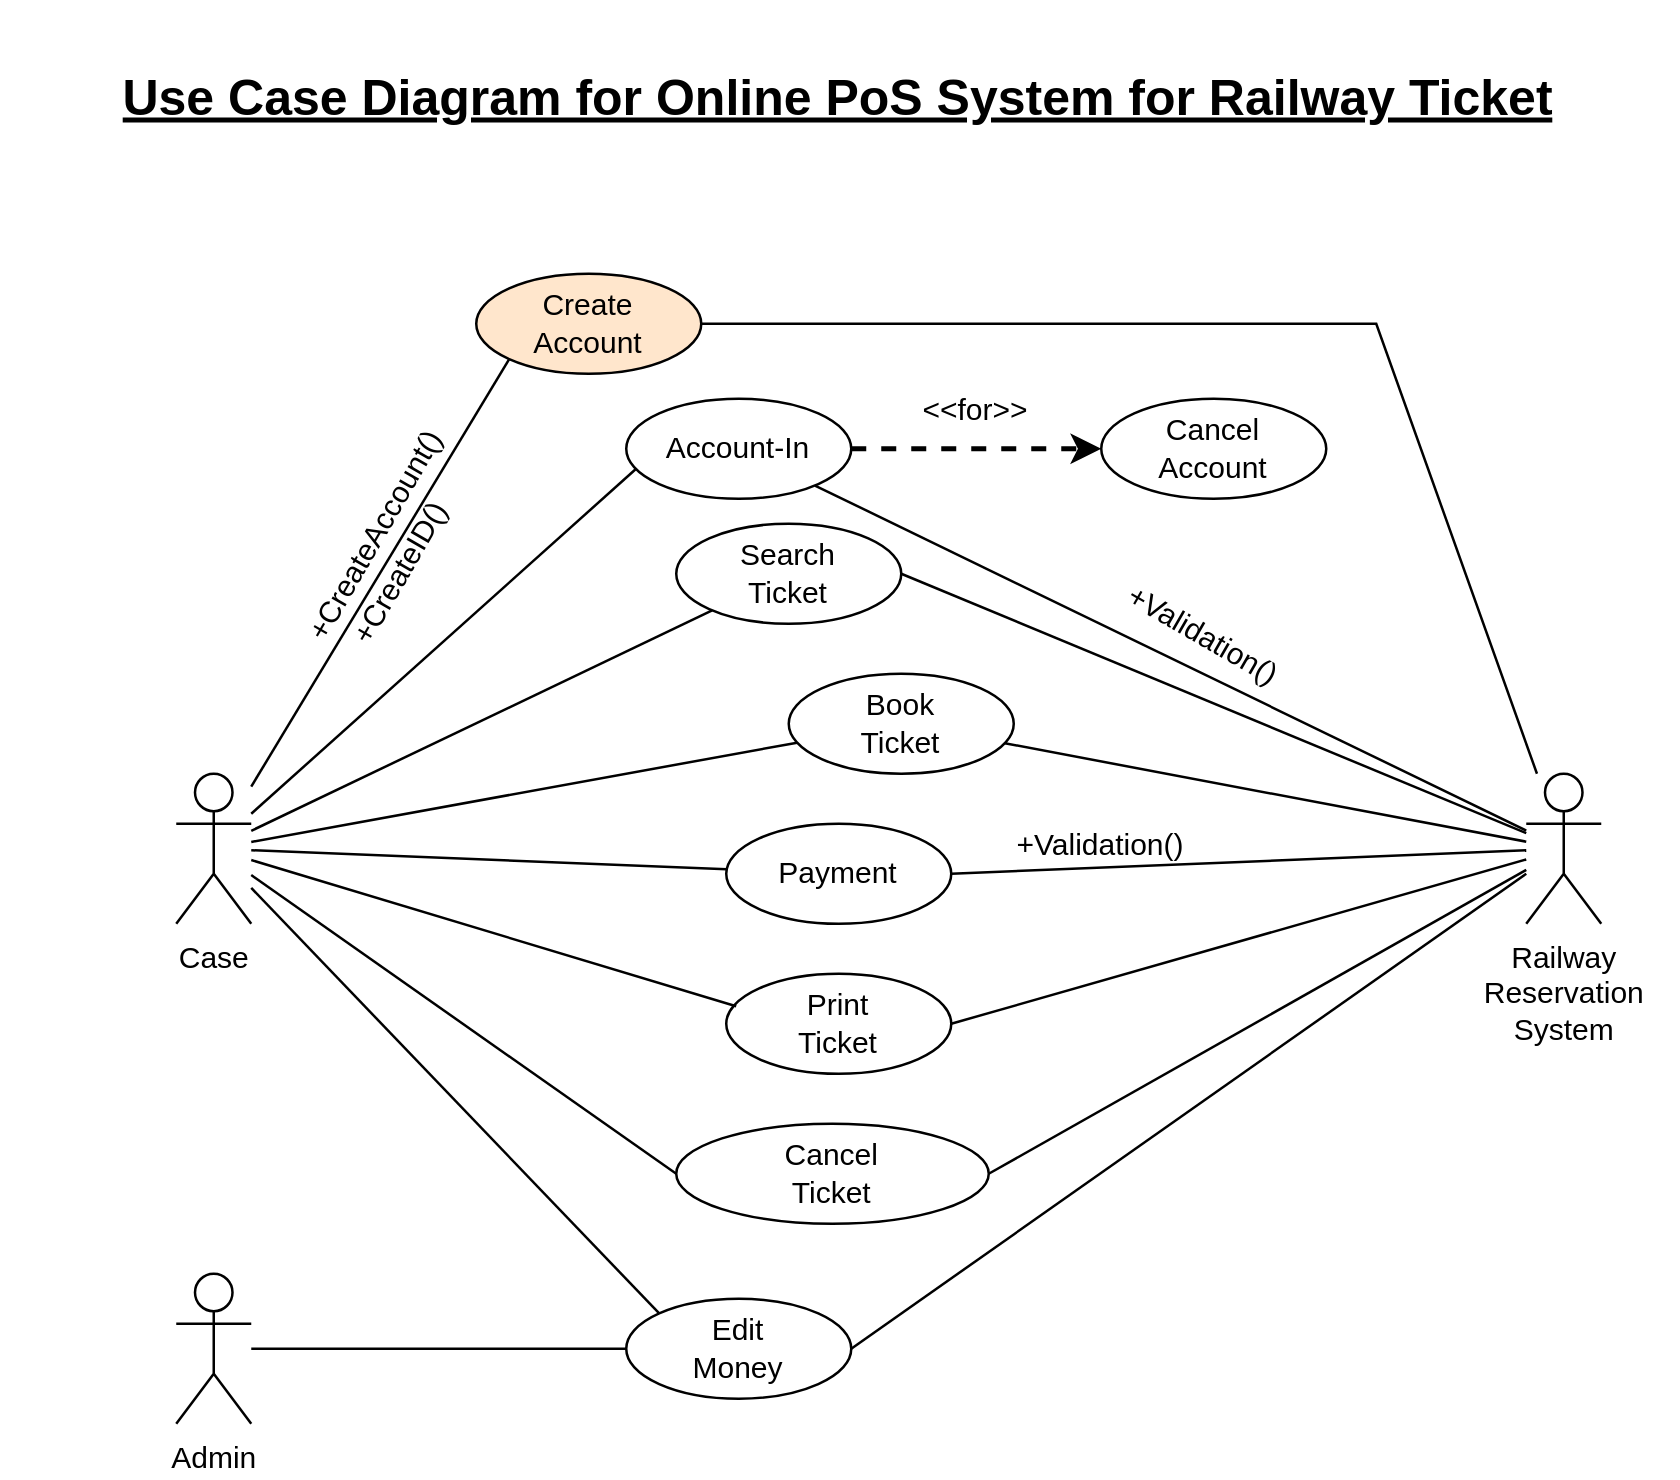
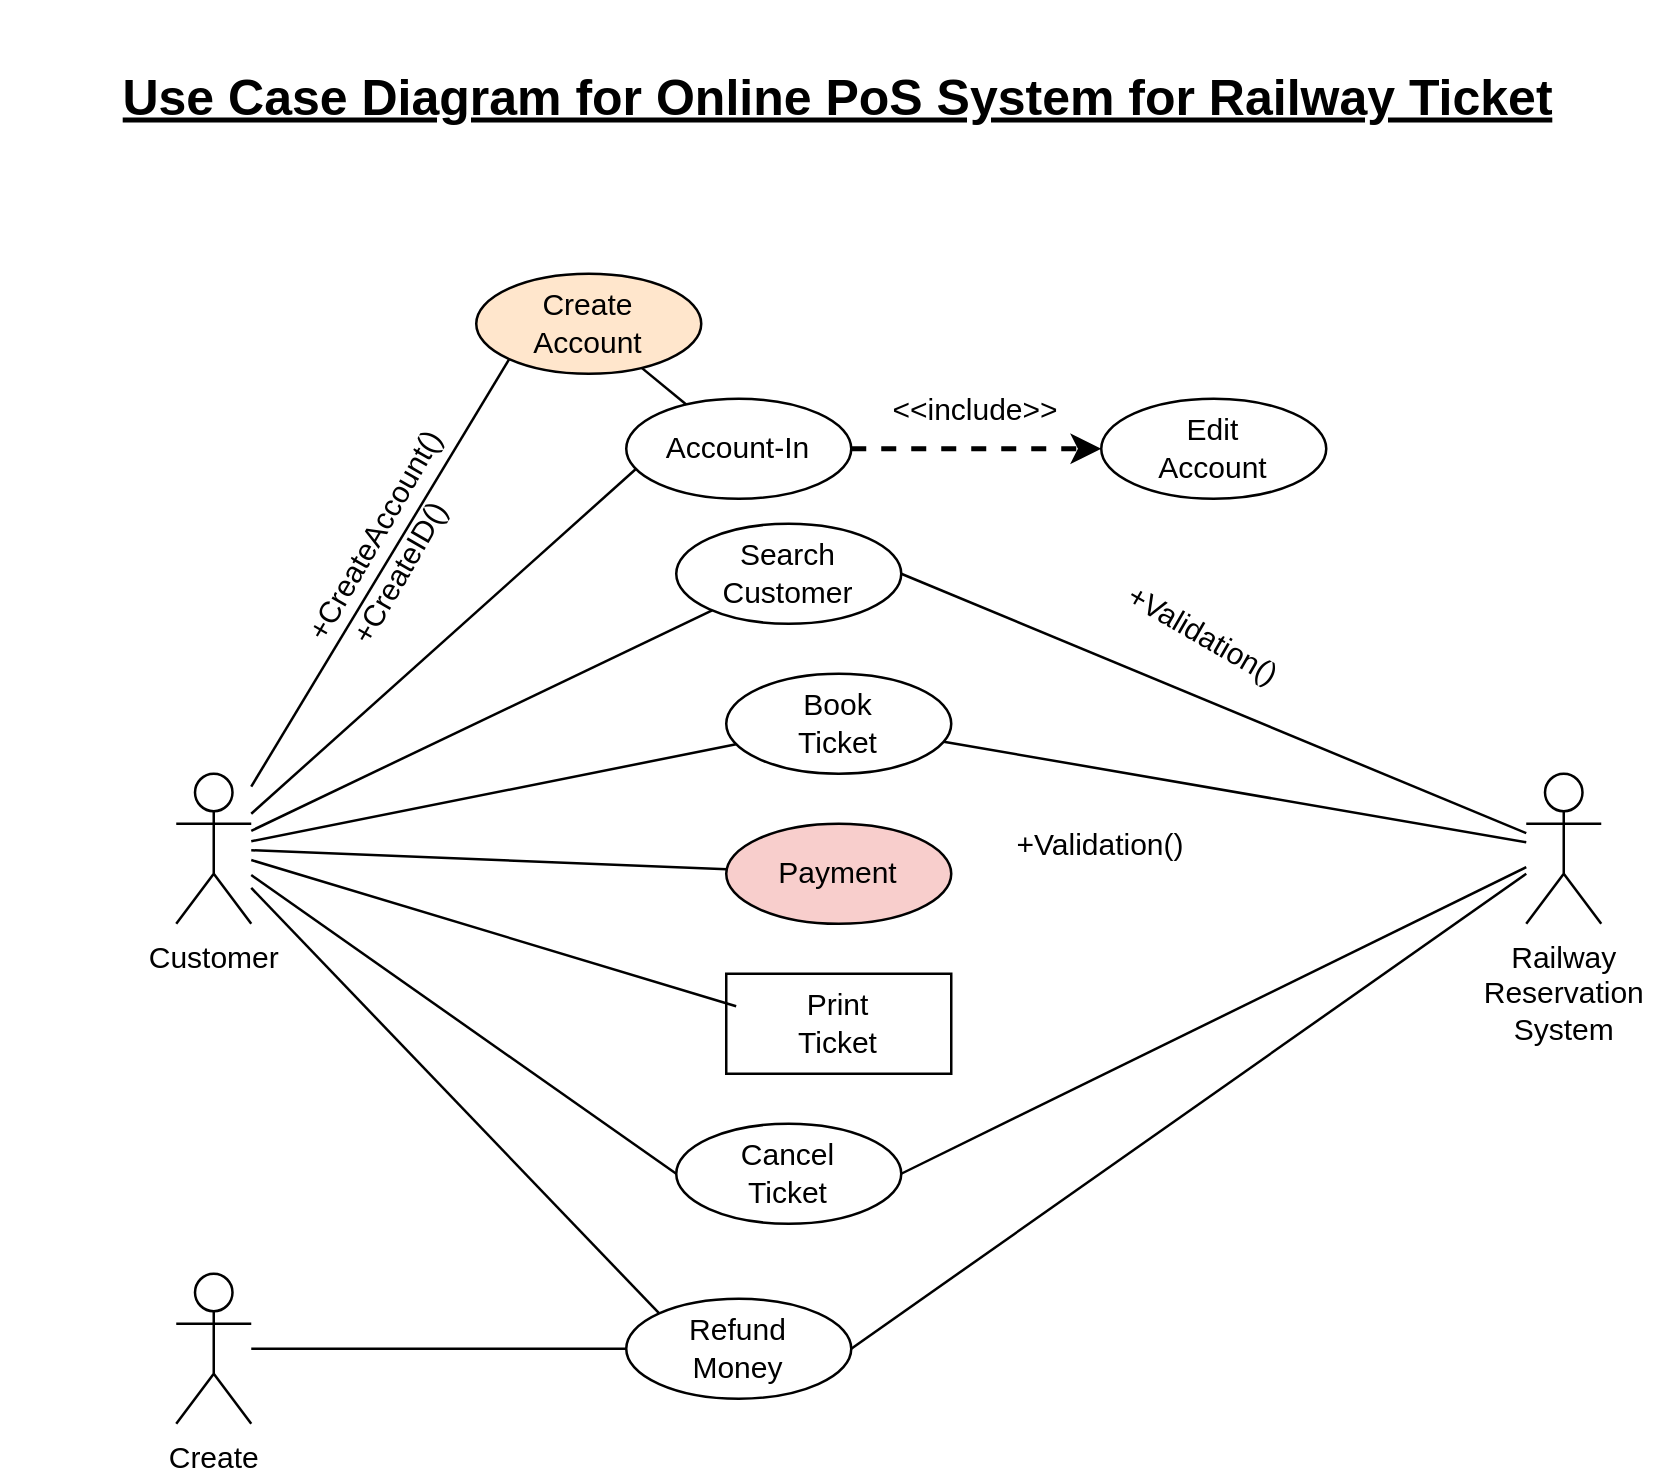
  <mxCell id="0" />
  <mxCell id="1" parent="0" />
- <mxCell id="2" value="Case" style="shape=umlActor;verticalLabelPosition=bottom;verticalAlign=top;html=1;outlineConnect=0;" parent="1" vertex="1"><mxGeometry x="70" y="309" width="30" height="60" as="geometry" /></mxCell>
+ <mxCell id="2" value="Customer" style="shape=umlActor;verticalLabelPosition=bottom;verticalAlign=top;html=1;outlineConnect=0;" parent="1" vertex="1"><mxGeometry x="70" y="309" width="30" height="60" as="geometry" /></mxCell>
  <mxCell id="3" value="Railway&lt;div&gt;&lt;span style=&quot;background-color: initial;&quot;&gt;Reservation&lt;/span&gt;&lt;div&gt;&lt;div&gt;&lt;span style=&quot;background-color: initial;&quot;&gt;System&lt;/span&gt;&lt;/div&gt;&lt;/div&gt;&lt;/div&gt;" style="shape=umlActor;verticalLabelPosition=bottom;verticalAlign=top;html=1;outlineConnect=0;" parent="1" vertex="1"><mxGeometry x="610" y="309" width="30" height="60" as="geometry" /></mxCell>
  <mxCell id="4" value="Create&lt;div&gt;Account&lt;/div&gt;" style="ellipse;whiteSpace=wrap;html=1;fillColor=#ffe6cc;" vertex="1" parent="1"><mxGeometry x="190" y="109" width="90" height="40" as="geometry" /></mxCell>
  <mxCell id="5" value="Account-In" style="ellipse;whiteSpace=wrap;html=1;" vertex="1" parent="1"><mxGeometry x="250" y="159" width="90" height="40" as="geometry" /></mxCell>
- <mxCell id="6" value="Search&lt;div&gt;Ticket&lt;/div&gt;" style="ellipse;whiteSpace=wrap;html=1;" vertex="1" parent="1"><mxGeometry x="270" y="209" width="90" height="40" as="geometry" /></mxCell>
- <mxCell id="7" value="Book&lt;div&gt;Ticket&lt;/div&gt;" style="ellipse;whiteSpace=wrap;html=1;" vertex="1" parent="1"><mxGeometry x="315" y="269" width="90" height="40" as="geometry" /></mxCell>
- <mxCell id="8" value="Payment" style="ellipse;whiteSpace=wrap;html=1;" vertex="1" parent="1"><mxGeometry x="290" y="329" width="90" height="40" as="geometry" /></mxCell>
- <mxCell id="9" value="Print&lt;div&gt;Ticket&lt;/div&gt;" style="ellipse;whiteSpace=wrap;html=1;" vertex="1" parent="1"><mxGeometry x="290" y="389" width="90" height="40" as="geometry" /></mxCell>
- <mxCell id="10" value="Cancel&lt;div&gt;Ticket&lt;/div&gt;" style="ellipse;whiteSpace=wrap;html=1;" vertex="1" parent="1"><mxGeometry x="270" y="449" width="125" height="40" as="geometry" /></mxCell>
- <mxCell id="11" value="Edit&lt;div&gt;Money&lt;/div&gt;" style="ellipse;whiteSpace=wrap;html=1;" vertex="1" parent="1"><mxGeometry x="250" y="519" width="90" height="40" as="geometry" /></mxCell>
+ <mxCell id="6" value="Search&lt;div&gt;Customer&lt;/div&gt;" style="ellipse;whiteSpace=wrap;html=1;" vertex="1" parent="1"><mxGeometry x="270" y="209" width="90" height="40" as="geometry" /></mxCell>
+ <mxCell id="7" value="Book&lt;div&gt;Ticket&lt;/div&gt;" style="ellipse;whiteSpace=wrap;html=1;" vertex="1" parent="1"><mxGeometry x="290" y="269" width="90" height="40" as="geometry" /></mxCell>
+ <mxCell id="8" value="Payment" style="ellipse;whiteSpace=wrap;html=1;fillColor=#f8cecc;" vertex="1" parent="1"><mxGeometry x="290" y="329" width="90" height="40" as="geometry" /></mxCell>
+ <mxCell id="9" value="Print&lt;div&gt;Ticket&lt;/div&gt;" style="whiteSpace=wrap;html=1;rounded=0;" vertex="1" parent="1"><mxGeometry x="290" y="389" width="90" height="40" as="geometry" /></mxCell>
+ <mxCell id="10" value="Cancel&lt;div&gt;Ticket&lt;/div&gt;" style="ellipse;whiteSpace=wrap;html=1;" vertex="1" parent="1"><mxGeometry x="270" y="449" width="90" height="40" as="geometry" /></mxCell>
+ <mxCell id="11" value="Refund&lt;div&gt;Money&lt;/div&gt;" style="ellipse;whiteSpace=wrap;html=1;" vertex="1" parent="1"><mxGeometry x="250" y="519" width="90" height="40" as="geometry" /></mxCell>
  <mxCell id="12" value="" style="endArrow=none;html=1;rounded=0;entryX=0;entryY=1;entryDx=0;entryDy=0;" edge="1" parent="1" source="2" target="4"><mxGeometry width="50" height="50" relative="1" as="geometry"><mxPoint x="100" y="314" as="sourcePoint" /><mxPoint x="150" y="264" as="targetPoint" /></mxGeometry></mxCell>
  <mxCell id="13" value="" style="endArrow=none;html=1;rounded=0;entryX=0.044;entryY=0.7;entryDx=0;entryDy=0;entryPerimeter=0;" edge="1" parent="1" target="5"><mxGeometry width="50" height="50" relative="1" as="geometry"><mxPoint x="100" y="325" as="sourcePoint" /><mxPoint x="253.96" y="189" as="targetPoint" /></mxGeometry></mxCell>
  <mxCell id="14" value="" style="endArrow=none;html=1;rounded=0;" edge="1" parent="1" source="2" target="6"><mxGeometry width="50" height="50" relative="1" as="geometry"><mxPoint x="330" y="459" as="sourcePoint" /><mxPoint x="380" y="409" as="targetPoint" /></mxGeometry></mxCell>
  <mxCell id="15" value="" style="endArrow=none;html=1;rounded=0;" edge="1" parent="1" source="2" target="7"><mxGeometry width="50" height="50" relative="1" as="geometry"><mxPoint x="330" y="459" as="sourcePoint" /><mxPoint x="380" y="409" as="targetPoint" /></mxGeometry></mxCell>
  <mxCell id="16" value="" style="endArrow=none;html=1;rounded=0;" edge="1" parent="1" source="2" target="8"><mxGeometry width="50" height="50" relative="1" as="geometry"><mxPoint x="330" y="459" as="sourcePoint" /><mxPoint x="380" y="409" as="targetPoint" /></mxGeometry></mxCell>
  <mxCell id="17" value="" style="endArrow=none;html=1;rounded=0;entryX=0.044;entryY=0.325;entryDx=0;entryDy=0;entryPerimeter=0;" edge="1" parent="1" source="2" target="9"><mxGeometry width="50" height="50" relative="1" as="geometry"><mxPoint x="330" y="459" as="sourcePoint" /><mxPoint x="380" y="409" as="targetPoint" /></mxGeometry></mxCell>
  <mxCell id="18" value="" style="endArrow=none;html=1;rounded=0;entryX=0;entryY=0.5;entryDx=0;entryDy=0;" edge="1" parent="1" source="2" target="10"><mxGeometry width="50" height="50" relative="1" as="geometry"><mxPoint x="330" y="459" as="sourcePoint" /><mxPoint x="380" y="409" as="targetPoint" /></mxGeometry></mxCell>
  <mxCell id="19" value="" style="endArrow=none;html=1;rounded=0;entryX=0;entryY=0;entryDx=0;entryDy=0;" edge="1" parent="1" source="2" target="11"><mxGeometry width="50" height="50" relative="1" as="geometry"><mxPoint x="330" y="459" as="sourcePoint" /><mxPoint x="380" y="409" as="targetPoint" /></mxGeometry></mxCell>
- <mxCell id="20" value="Cancel&lt;div&gt;Account&lt;/div&gt;" style="ellipse;whiteSpace=wrap;html=1;" vertex="1" parent="1"><mxGeometry x="440" y="159" width="90" height="40" as="geometry" /></mxCell>
+ <mxCell id="20" value="Edit&lt;div&gt;Account&lt;/div&gt;" style="ellipse;whiteSpace=wrap;html=1;" vertex="1" parent="1"><mxGeometry x="440" y="159" width="90" height="40" as="geometry" /></mxCell>
  <mxCell id="21" value="+CreateAccount()" style="text;html=1;align=center;verticalAlign=middle;whiteSpace=wrap;rounded=0;rotation=-60;" vertex="1" parent="1"><mxGeometry x="120" y="199" width="60" height="30" as="geometry" /></mxCell>
  <mxCell id="22" value="+CreateID()" style="text;html=1;align=center;verticalAlign=middle;whiteSpace=wrap;rounded=0;rotation=-60;" vertex="1" parent="1"><mxGeometry x="130" y="214" width="60" height="30" as="geometry" /></mxCell>
- <mxCell id="23" value="&amp;lt;&amp;lt;for&amp;gt;&amp;gt;" style="text;html=1;align=center;verticalAlign=middle;whiteSpace=wrap;rounded=0;" vertex="1" parent="1"><mxGeometry x="360" y="149" width="60" height="30" as="geometry" /></mxCell>
+ <mxCell id="23" value="&amp;lt;&amp;lt;include&amp;gt;&amp;gt;" style="text;html=1;align=center;verticalAlign=middle;whiteSpace=wrap;rounded=0;" vertex="1" parent="1"><mxGeometry x="360" y="149" width="60" height="30" as="geometry" /></mxCell>
  <mxCell id="24" value="" style="endArrow=classic;html=1;rounded=0;exitX=1;exitY=0.5;exitDx=0;exitDy=0;entryX=0;entryY=0.5;entryDx=0;entryDy=0;dashed=1;strokeWidth=2;" edge="1" parent="1" source="5" target="20"><mxGeometry width="50" height="50" relative="1" as="geometry"><mxPoint x="500" y="449" as="sourcePoint" /><mxPoint x="550" y="399" as="targetPoint" /></mxGeometry></mxCell>
- <mxCell id="25" value="" style="endArrow=none;html=1;rounded=0;exitX=1;exitY=0.5;exitDx=0;exitDy=0;" edge="1" parent="1" source="4" target="3"><mxGeometry width="50" height="50" relative="1" as="geometry"><mxPoint x="500" y="449" as="sourcePoint" /><mxPoint x="550" y="399" as="targetPoint" /><Array as="points"><mxPoint x="550" y="129" /></Array></mxGeometry></mxCell>
- <mxCell id="26" value="" style="endArrow=none;html=1;rounded=0;" edge="1" parent="1" source="5" target="3"><mxGeometry width="50" height="50" relative="1" as="geometry"><mxPoint x="500" y="449" as="sourcePoint" /><mxPoint x="600" y="315" as="targetPoint" /></mxGeometry></mxCell>
+ <mxCell id="26" value="" style="endArrow=none;html=1;rounded=0;" edge="1" parent="1" source="5" target="4"><mxGeometry width="50" height="50" relative="1" as="geometry"><mxPoint x="500" y="449" as="sourcePoint" /><mxPoint x="600" y="315" as="targetPoint" /></mxGeometry></mxCell>
  <mxCell id="27" value="" style="endArrow=none;html=1;rounded=0;exitX=1;exitY=0.5;exitDx=0;exitDy=0;" edge="1" parent="1" source="6" target="3"><mxGeometry width="50" height="50" relative="1" as="geometry"><mxPoint x="500" y="449" as="sourcePoint" /><mxPoint x="620" y="339" as="targetPoint" /></mxGeometry></mxCell>
  <mxCell id="28" value="" style="endArrow=none;html=1;rounded=0;" edge="1" parent="1" source="7" target="3"><mxGeometry width="50" height="50" relative="1" as="geometry"><mxPoint x="370" y="299" as="sourcePoint" /><mxPoint x="550" y="399" as="targetPoint" /></mxGeometry></mxCell>
- <mxCell id="29" value="" style="endArrow=none;html=1;rounded=0;exitX=1;exitY=0.5;exitDx=0;exitDy=0;" edge="1" parent="1" source="8" target="3"><mxGeometry width="50" height="50" relative="1" as="geometry"><mxPoint x="400" y="369" as="sourcePoint" /><mxPoint x="550" y="399" as="targetPoint" /></mxGeometry></mxCell>
- <mxCell id="30" value="" style="endArrow=none;html=1;rounded=0;exitX=1;exitY=0.5;exitDx=0;exitDy=0;" edge="1" parent="1" source="9" target="3"><mxGeometry width="50" height="50" relative="1" as="geometry"><mxPoint x="500" y="449" as="sourcePoint" /><mxPoint x="550" y="399" as="targetPoint" /></mxGeometry></mxCell>
  <mxCell id="31" value="" style="endArrow=none;html=1;rounded=0;exitX=1;exitY=0.5;exitDx=0;exitDy=0;" edge="1" parent="1" source="10" target="3"><mxGeometry width="50" height="50" relative="1" as="geometry"><mxPoint x="500" y="449" as="sourcePoint" /><mxPoint x="550" y="399" as="targetPoint" /></mxGeometry></mxCell>
  <mxCell id="32" value="" style="endArrow=none;html=1;rounded=0;exitX=1;exitY=0.5;exitDx=0;exitDy=0;" edge="1" parent="1" source="11"><mxGeometry width="50" height="50" relative="1" as="geometry"><mxPoint x="500" y="449" as="sourcePoint" /><mxPoint x="610" y="349" as="targetPoint" /></mxGeometry></mxCell>
- <mxCell id="33" value="Admin" style="shape=umlActor;verticalLabelPosition=bottom;verticalAlign=top;html=1;outlineConnect=0;" vertex="1" parent="1"><mxGeometry x="70" y="509" width="30" height="60" as="geometry" /></mxCell>
+ <mxCell id="33" value="Create" style="shape=umlActor;verticalLabelPosition=bottom;verticalAlign=top;html=1;outlineConnect=0;" vertex="1" parent="1"><mxGeometry x="70" y="509" width="30" height="60" as="geometry" /></mxCell>
  <mxCell id="34" value="" style="endArrow=none;html=1;rounded=0;" edge="1" parent="1" source="33" target="11"><mxGeometry width="50" height="50" relative="1" as="geometry"><mxPoint x="360" y="409" as="sourcePoint" /><mxPoint x="410" y="359" as="targetPoint" /></mxGeometry></mxCell>
  <mxCell id="35" value="+Validation()" style="text;html=1;align=center;verticalAlign=middle;whiteSpace=wrap;rounded=0;rotation=30;" vertex="1" parent="1"><mxGeometry x="451" y="239" width="60" height="30" as="geometry" /></mxCell>
  <mxCell id="36" value="+Validation()" style="text;html=1;align=center;verticalAlign=middle;whiteSpace=wrap;rounded=0;rotation=0;" vertex="1" parent="1"><mxGeometry x="410" y="323" width="60" height="30" as="geometry" /></mxCell>
  <mxCell id="37" value="&lt;h1 style=&quot;margin-top: 0px; font-size: 20px;&quot;&gt;&lt;span style=&quot;background-color: initial; font-size: 20px;&quot;&gt;Use Case Diagram for Online PoS System for Railway Ticket&lt;/span&gt;&lt;br style=&quot;font-size: 20px;&quot;&gt;&lt;/h1&gt;" style="text;html=1;whiteSpace=wrap;overflow=hidden;rounded=0;fontSize=20;fontStyle=5;align=center;" vertex="1" parent="1"><mxGeometry x="20" y="20" width="630" height="40" as="geometry" /></mxCell>
